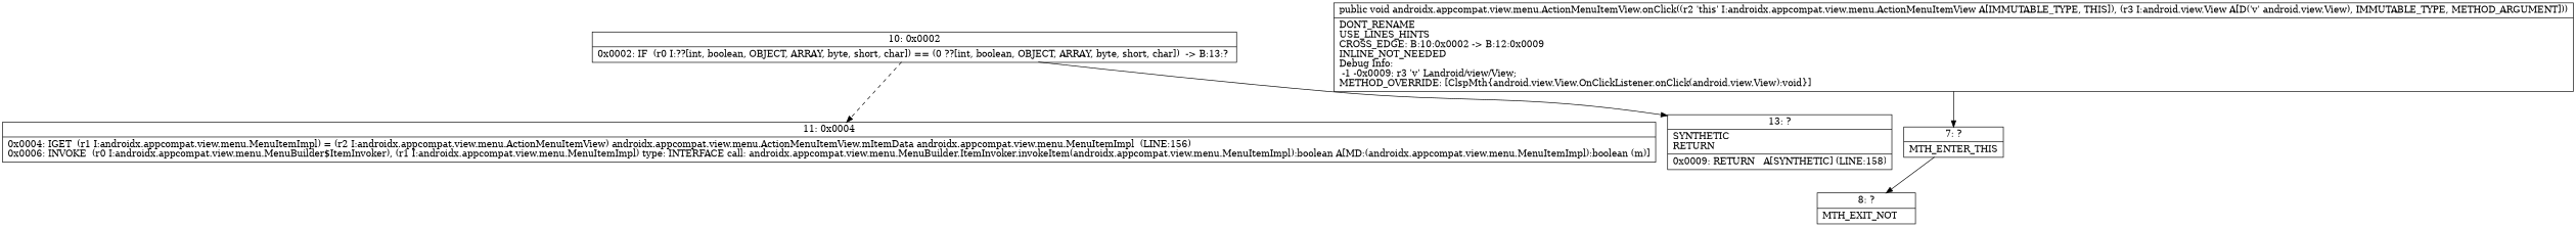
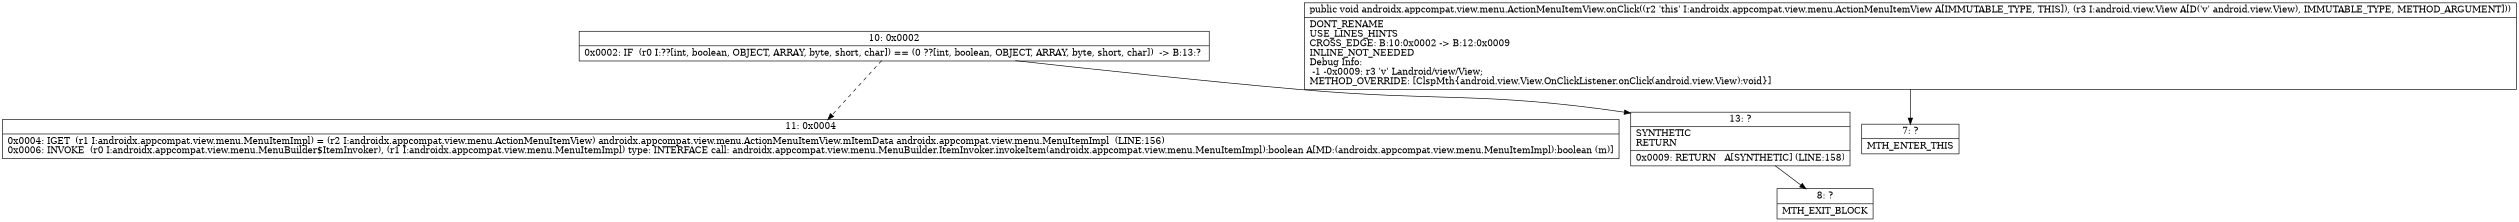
  digraph {
    node [shape=record]
    n1 [label="{7\:\ ?|MTH_ENTER_THIS\l}"]
    n2 [label="{10\:\ 0x0002|0x0002: IF  (r0 I:??[int, boolean, OBJECT, ARRAY, byte, short, char]) == (0 ??[int, boolean, OBJECT, ARRAY, byte, short, char])  \-\> B:13:? \l}"]
    n3 [label="{11\:\ 0x0004|0x0004: IGET  (r1 I:androidx.appcompat.view.menu.MenuItemImpl) = (r2 I:androidx.appcompat.view.menu.ActionMenuItemView) androidx.appcompat.view.menu.ActionMenuItemView.mItemData androidx.appcompat.view.menu.MenuItemImpl  (LINE:156)\l0x0006: INVOKE  (r0 I:androidx.appcompat.view.menu.MenuBuilder$ItemInvoker), (r1 I:androidx.appcompat.view.menu.MenuItemImpl) type: INTERFACE call: androidx.appcompat.view.menu.MenuBuilder.ItemInvoker.invokeItem(androidx.appcompat.view.menu.MenuItemImpl):boolean A[MD:(androidx.appcompat.view.menu.MenuItemImpl):boolean (m)]\l}"]
    n4 [label="{13\:\ ?|SYNTHETIC\lRETURN\l|0x0009: RETURN   A[SYNTHETIC] (LINE:158)\l}"]
-   n5 [label="{8\:\ ?|MTH_EXIT_NOT\l}"]
+   n5 [label="{8\:\ ?|MTH_EXIT_BLOCK\l}"]
    n6 [label="{public void androidx.appcompat.view.menu.ActionMenuItemView.onClick((r2 'this' I:androidx.appcompat.view.menu.ActionMenuItemView A[IMMUTABLE_TYPE, THIS]), (r3 I:android.view.View A[D('v' android.view.View), IMMUTABLE_TYPE, METHOD_ARGUMENT]))  | DONT_RENAME\lUSE_LINES_HINTS\lCROSS_EDGE: B:10:0x0002 \-\> B:12:0x0009\lINLINE_NOT_NEEDED\lDebug Info:\l  \-1 \-0x0009: r3 'v' Landroid\/view\/View;\lMETHOD_OVERRIDE: [ClspMth\{android.view.View.OnClickListener.onClick(android.view.View):void\}]\l}"]
    n2 -> n3 [style=dashed]
    n2 -> n4
-   n1 -> n5
+   n4 -> n5
    n6 -> n1
  }
